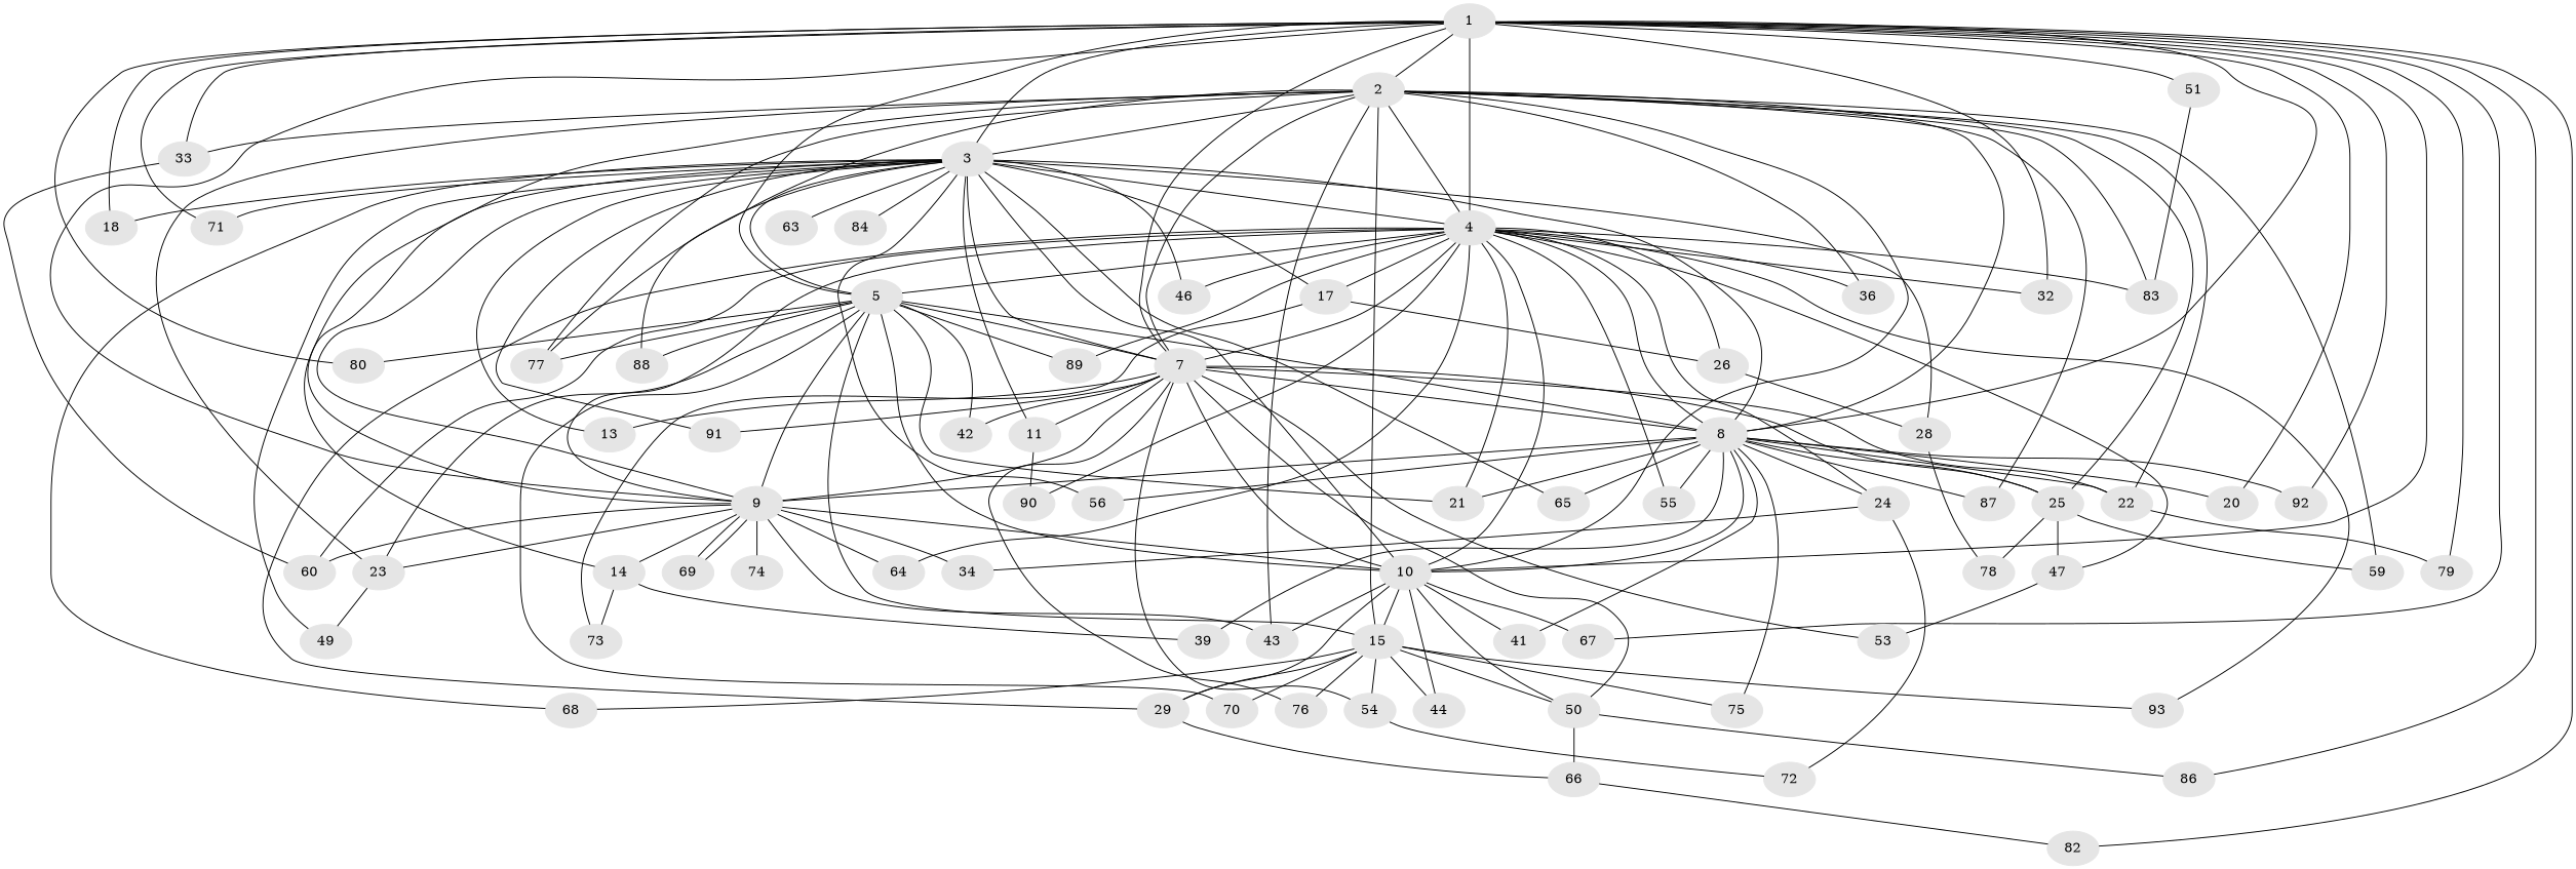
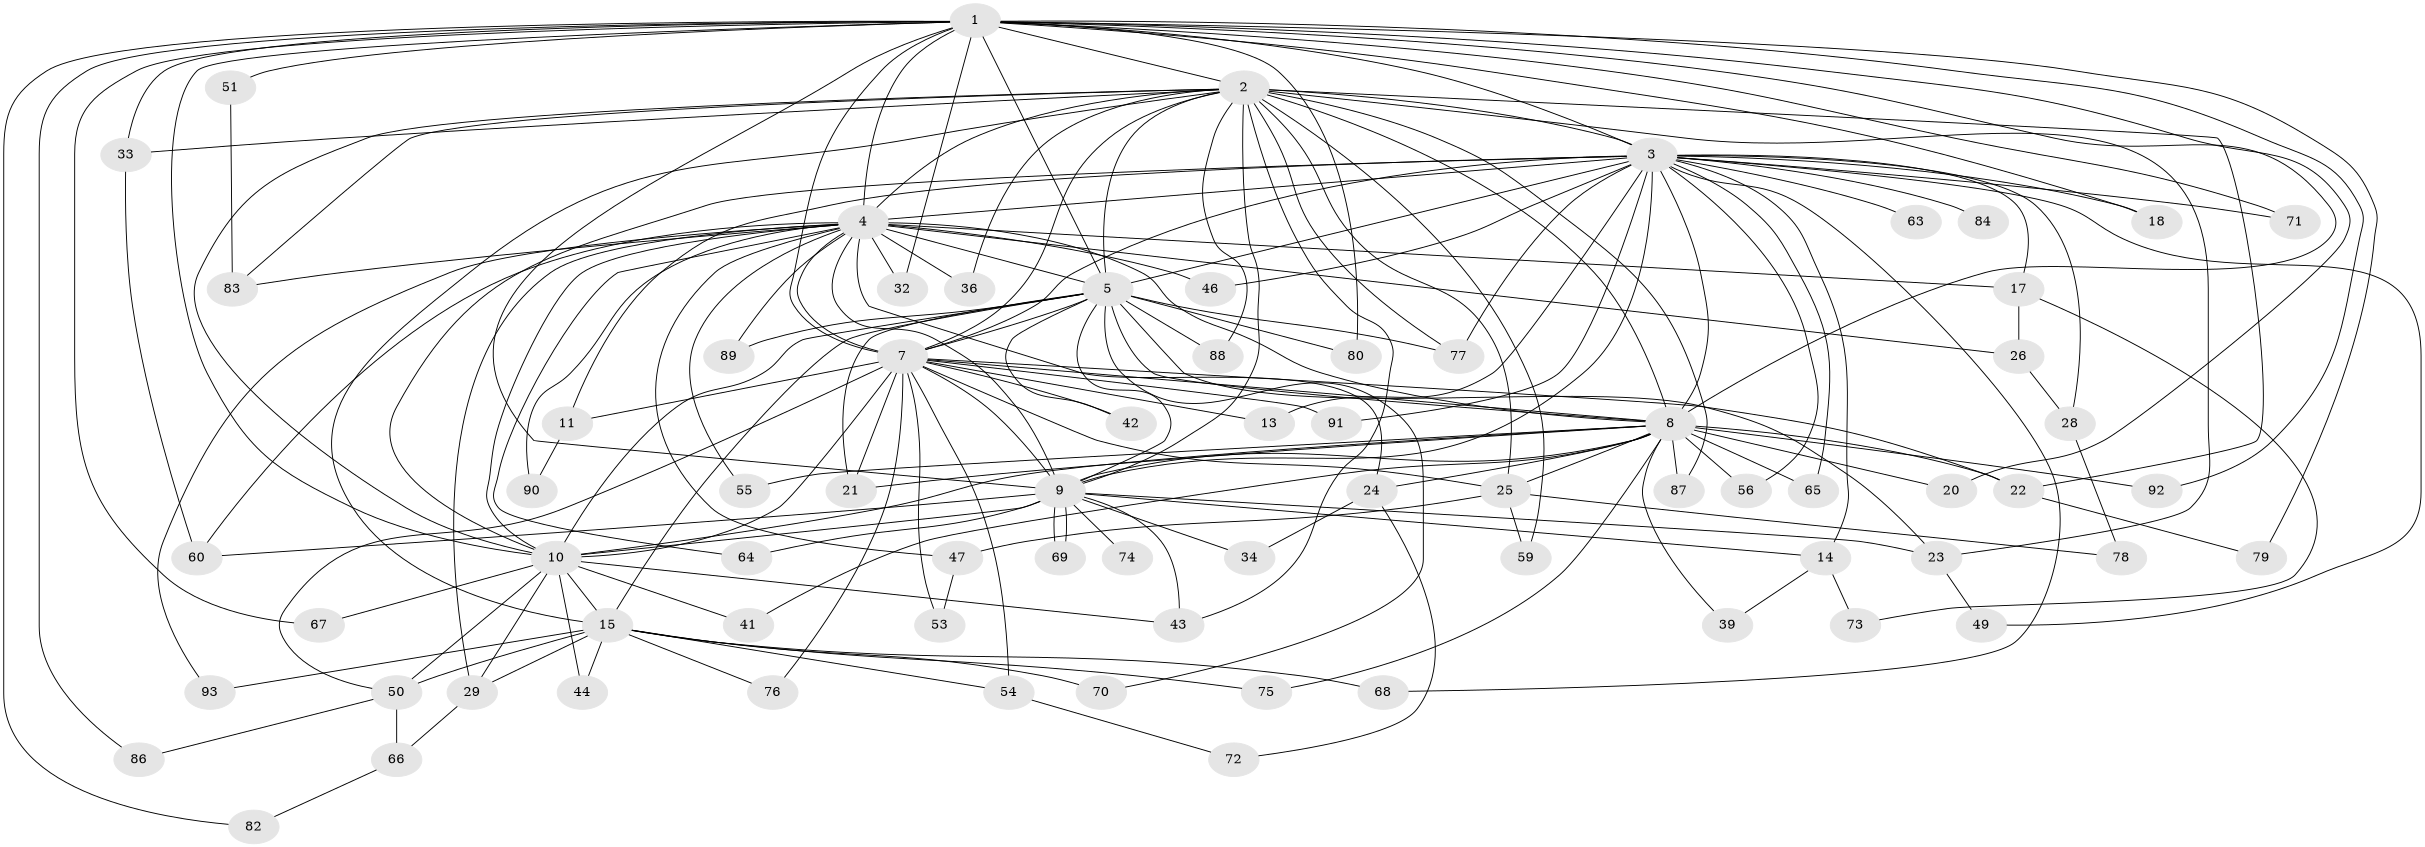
  graph {
    node [color=gray90 style=filled]
    1 [super="+30"]
    2 [super="+52"]
    3 [super="+6"]
    4 [super="+27"]
    5 [super="+12"]
    7 [super="+45"]
    8 [super="+19"]
    9 [super="+16"]
    10 [super="+40"]
    18
    20
    32
    33
    51
    67
    71
    79
    80
    82
    86
    92
    15 [super="+37"]
    22 [super="+48"]
    23 [super="+31"]
    25 [super="+35"]
    36
    43 [super="+57"]
    59
    77 [super="+81"]
    87
    88
    83
    11
    13
    14
    17
    28
    46
    49
    56
    63
    65
    68
    84
    91
    24
    26
    29 [super="+58"]
    47
    55
    60 [super="+85"]
    64
    89
    90
    93
    21 [super="+38"]
    42
    70
    50 [super="+61"]
    53
    54 [super="+62"]
    76
    39
    41
    75
    34
    69
    74
    44
    78
    73
    72
    66
    1 -- 2
    1 -- 3 [weight=2]
    1 -- 4 [weight=2]
    1 -- 5
    1 -- 7
    1 -- 8
    1 -- 9
    1 -- 10
    1 -- 18
    1 -- 20
    1 -- 32
    1 -- 33
    1 -- 51
    1 -- 67
    1 -- 71
    1 -- 79
    1 -- 80
    1 -- 82
    1 -- 86
    1 -- 92
    2 -- 3 [weight=3]
    2 -- 4
+   2 -- 5
    2 -- 7
    2 -- 8
    2 -- 9
    2 -- 10
    2 -- 33
    2 -- 15
    2 -- 22
    2 -- 23
    2 -- 25
    2 -- 36
    2 -- 43
    2 -- 59
    2 -- 77
    2 -- 87
    2 -- 88
    2 -- 83
    3 -- 4 [weight=2]
    3 -- 5 [weight=2]
    3 -- 7 [weight=2]
    3 -- 8 [weight=2]
    3 -- 9 [weight=2]
    3 -- 10 [weight=2]
    3 -- 18
    3 -- 71
    3 -- 77
    3 -- 11
    3 -- 13
    3 -- 14
    3 -- 17
    3 -- 28
    3 -- 46
    3 -- 49
    3 -- 56
    3 -- 63 [weight=2]
    3 -- 65
    3 -- 68
    3 -- 84
    3 -- 91
    4 -- 5 [weight=2]
    4 -- 7
    4 -- 8 [weight=2]
    4 -- 9
    4 -- 10
    4 -- 32
    4 -- 36
    4 -- 83
    4 -- 17
    4 -- 46
    4 -- 24
    4 -- 26
    4 -- 29
    4 -- 47
    4 -- 55
    4 -- 60
    4 -- 64
    4 -- 89
    4 -- 90
    4 -- 93
    5 -- 7
    5 -- 8 [weight=2]
    5 -- 9
    5 -- 10
    5 -- 80
    5 -- 15
    5 -- 23
    5 -- 77
    5 -- 88
    5 -- 89
    5 -- 21
    5 -- 42
    5 -- 70
    7 -- 8
    7 -- 9 [weight=3]
    7 -- 10
    7 -- 22
    7 -- 25
    7 -- 11
    7 -- 13
    7 -- 91
-   4 -- 21
+   7 -- 21
    7 -- 42
    7 -- 50
    7 -- 53
    7 -- 54 [weight=2]
    7 -- 76
    8 -- 9
    8 -- 10
    8 -- 20
    8 -- 92
    8 -- 22
    8 -- 25
    8 -- 87
    8 -- 56
    8 -- 65
    8 -- 24
    8 -- 55
    8 -- 21
    8 -- 39
    8 -- 41
    8 -- 75
    9 -- 10
    9 -- 23
    9 -- 43
    9 -- 14
    9 -- 60
    9 -- 64
    9 -- 34
    9 -- 69
    9 -- 69
    9 -- 74 [weight=2]
    10 -- 67
    10 -- 15 [weight=2]
    10 -- 43
    10 -- 29
    10 -- 50
    10 -- 41
    10 -- 44
    33 -- 60
    51 -- 83
    15 -- 68
    15 -- 29
    15 -- 93
    15 -- 70
    15 -- 50
    15 -- 54
    15 -- 76
    15 -- 75
    15 -- 44
    22 -- 79
    23 -- 49
    25 -- 59
    25 -- 47
    25 -- 78
    11 -- 90
    14 -- 39
    14 -- 73
    17 -- 26
    17 -- 73
    28 -- 78
    24 -- 34
    24 -- 72
    26 -- 28
    29 -- 66
    47 -- 53
    50 -- 86
    50 -- 66
    54 -- 72
    66 -- 82
  }
